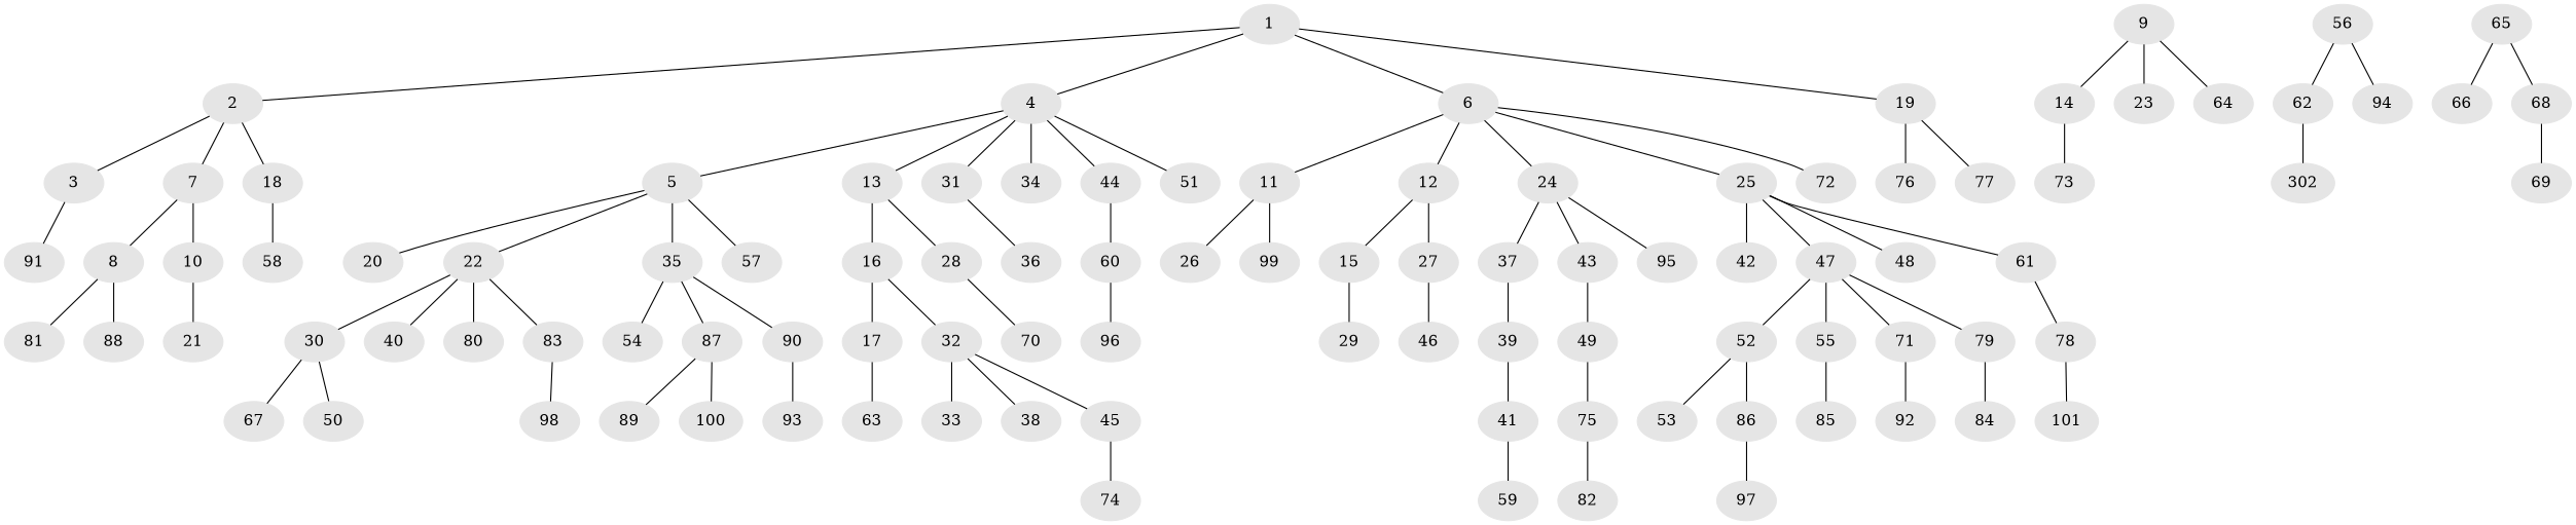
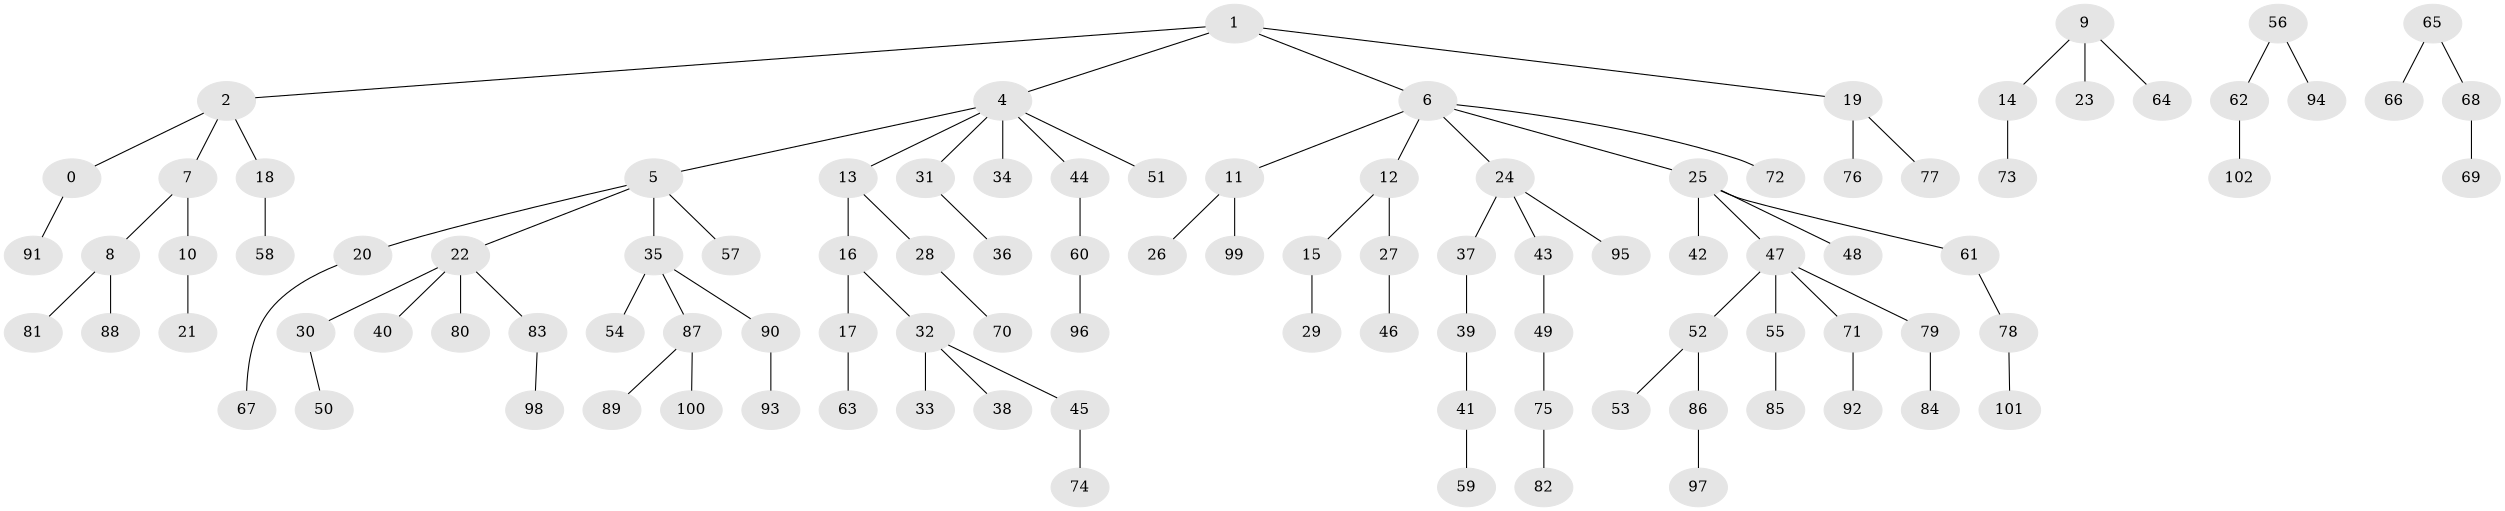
  graph {
    node [color=gray90 style=filled]
    1
    2
    4
    6
    19
-   3
+   3 [label=0]
    7
    18
    5
    13
    31
    34
    44
    51
    11
    12
    24
    25
    72
    76
    77
    91
    8
    10
    58
    20
    22
    35
    57
    9
    14
    23
    64
    16
    28
    36
    60
    67
    30
    40
    80
    83
    54
    87
    90
    26
    99
    15
    27
    37
    43
    95
    42
    47
    48
    61
    81
    88
    21
    73
    29
    46
    17
    32
    70
    63
    33
    38
    45
    56
    62
    94
    50
    98
    39
    49
    52
    55
    71
    79
    78
    74
    89
    100
    93
    41
    59
    75
    96
    65
    66
    68
    53
    86
    85
    92
    84
    82
    97
-   102 [label=302]
+   102
    101
    69
    1 -- 2
    1 -- 4
    1 -- 6
    1 -- 19
    2 -- 3
    2 -- 7
    2 -- 18
    4 -- 5
    4 -- 13
    4 -- 31
    4 -- 34
    4 -- 44
    4 -- 51
    6 -- 11
    6 -- 12
    6 -- 24
    6 -- 25
    6 -- 72
    19 -- 76
    19 -- 77
    3 -- 91
    7 -- 8
    7 -- 10
    18 -- 58
    5 -- 20
    5 -- 22
    5 -- 35
    5 -- 57
    13 -- 16
    13 -- 28
    31 -- 36
    44 -- 60
    11 -- 26
    11 -- 99
    12 -- 15
    12 -- 27
    24 -- 37
    24 -- 43
    24 -- 95
    25 -- 42
    25 -- 47
    25 -- 48
    25 -- 61
    8 -- 81
    8 -- 88
    10 -- 21
-   30 -- 67
+   20 -- 67
    22 -- 30
    22 -- 40
    22 -- 80
    22 -- 83
    35 -- 54
    35 -- 87
    35 -- 90
    9 -- 14
    9 -- 23
    9 -- 64
    14 -- 73
    16 -- 17
    16 -- 32
    28 -- 70
    60 -- 96
    30 -- 50
    83 -- 98
    87 -- 89
    87 -- 100
    90 -- 93
    15 -- 29
    27 -- 46
    37 -- 39
    43 -- 49
    47 -- 52
    47 -- 55
    47 -- 71
    47 -- 79
    61 -- 78
    17 -- 63
    32 -- 33
    32 -- 38
    32 -- 45
    45 -- 74
    56 -- 62
    56 -- 94
    62 -- 102
    39 -- 41
    49 -- 75
    52 -- 53
    52 -- 86
    55 -- 85
    71 -- 92
    79 -- 84
    78 -- 101
    41 -- 59
    75 -- 82
    65 -- 66
    65 -- 68
    68 -- 69
    86 -- 97
  }
